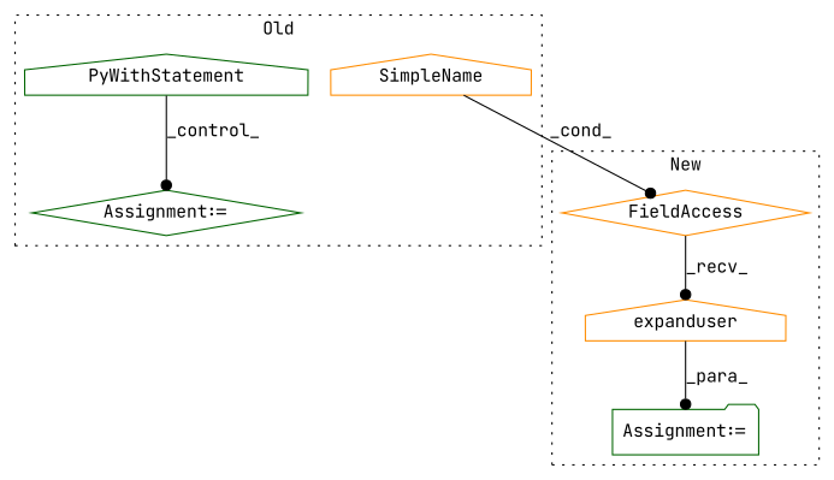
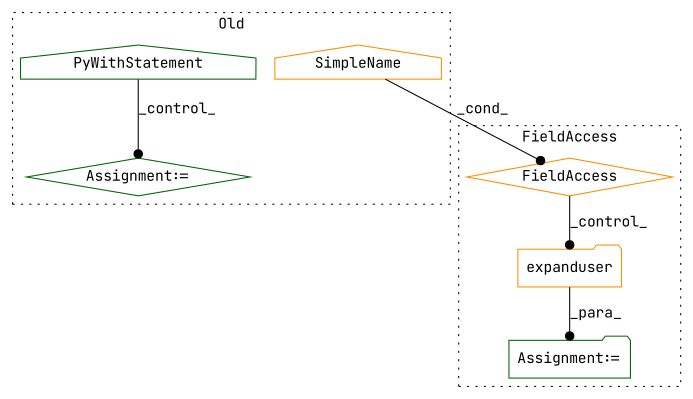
  digraph {
    fontname="JetBrains Mono"
    node [a=7 color=darkorange fontname="JetBrains Mono" shape=folder]
    edge [arrowhead=dot fontname="JetBrains Mono"]
-   n1 [a=32 l="11,1" label=expanduser s="403,422" shape=house]
+   n1 [a=32 l="11,1" label=expanduser s="403,422"]
    n2 [a=22 l=7 label=FieldAccess s=395 shape=diamond]
    n3 [color=darkgreen l=1 label="Assignment:=" s=394]
    n4 [a=104 color=darkgreen l="10,2" label=PyWithStatement s="581,616" shape=house]
    n5 [color=darkgreen l=2 label="Assignment:=" s=631 shape=diamond]
    n6 [a=42 label=SimpleName shape=house]
    subgraph cluster_1 {
-     label=New
+     label=FieldAccess
      style=dotted
      n1
      n2
      n3
    }
    subgraph cluster_2 {
      label=Old
      style=dotted
      n4
      n5
      n6
    }
    n1 -> n3 [label=_para_]
-   n2 -> n1 [label=_recv_]
+   n2 -> n1 [label=_control_]
    n4 -> n5 [label=_control_]
    n6 -> n2 [label=_cond_]
  }
